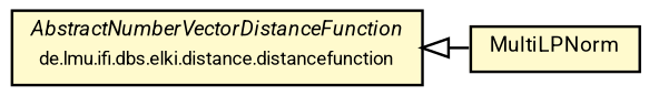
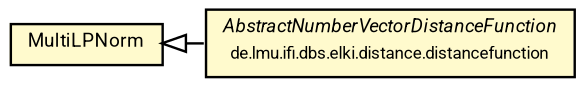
  digraph {
    nodesep=0.15
    rankdir=LR
    ranksep=0.25
    node [fontcolor=black fontname=Roboto fontsize=8 margin=0 shape=plaintext]
    n1 [height=0 label=<<table title="de.lmu.ifi.dbs.elki.distance.distancefunction.AbstractNumberVectorDistanceFunction" border="0" cellborder="1" cellspacing="0" cellpadding="2" bgcolor="LemonChiffon" href="../../de/lmu/ifi/dbs/elki/distance/distancefunction/AbstractNumberVectorDistanceFunction.html" target="_parent"> 		<tr><td><table border="0" cellspacing="0" cellpadding="1"> 		<tr><td align="center" balign="center"> <font face="Roboto"><i>AbstractNumberVectorDistanceFunction</i></font> </td></tr> 		<tr><td align="center" balign="center"> <font face="Roboto" point-size="7.0">de.lmu.ifi.dbs.elki.distance.distancefunction</font> </td></tr> 		</table></td></tr> 		</table>> width=0]
    n2 [height=0 label=<<table title="tutorial.distancefunction.MultiLPNorm" border="0" cellborder="1" cellspacing="0" cellpadding="2" bgcolor="lemonChiffon" href="MultiLPNorm.html" target="_parent"> 		<tr><td><table border="0" cellspacing="0" cellpadding="1"> 		<tr><td align="center" balign="center"> <font face="Roboto">MultiLPNorm</font> </td></tr> 		</table></td></tr> 		</table>> width=0]
-   n1 -> n2 [arrowtail=empty color=black dir=back fontname=Roboto fontsize=7 labelfontname=Roboto labelfontsize=7 weight=10]
+   n2 -> n1 [arrowtail=empty color=black dir=back fontname=Roboto fontsize=7 labelfontname=Roboto labelfontsize=7 weight=10]
  }
